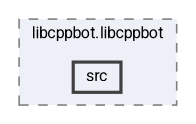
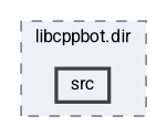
  digraph {
    compound=true
    fontname=Roboto
    n1 [color=grey25 fillcolor="#edf0f7" fontname=Roboto fontsize=10 height=0.2 label=src shape=box style="filled,bold" width=0.4]
    subgraph cluster_1 {
      bgcolor="#edf0f7"
      fontsize=10
-     label="libcppbot.libcppbot"
+     label="libcppbot.dir"
      pencolor=grey50
      style="filled,dashed"
      n1
    }
  }
